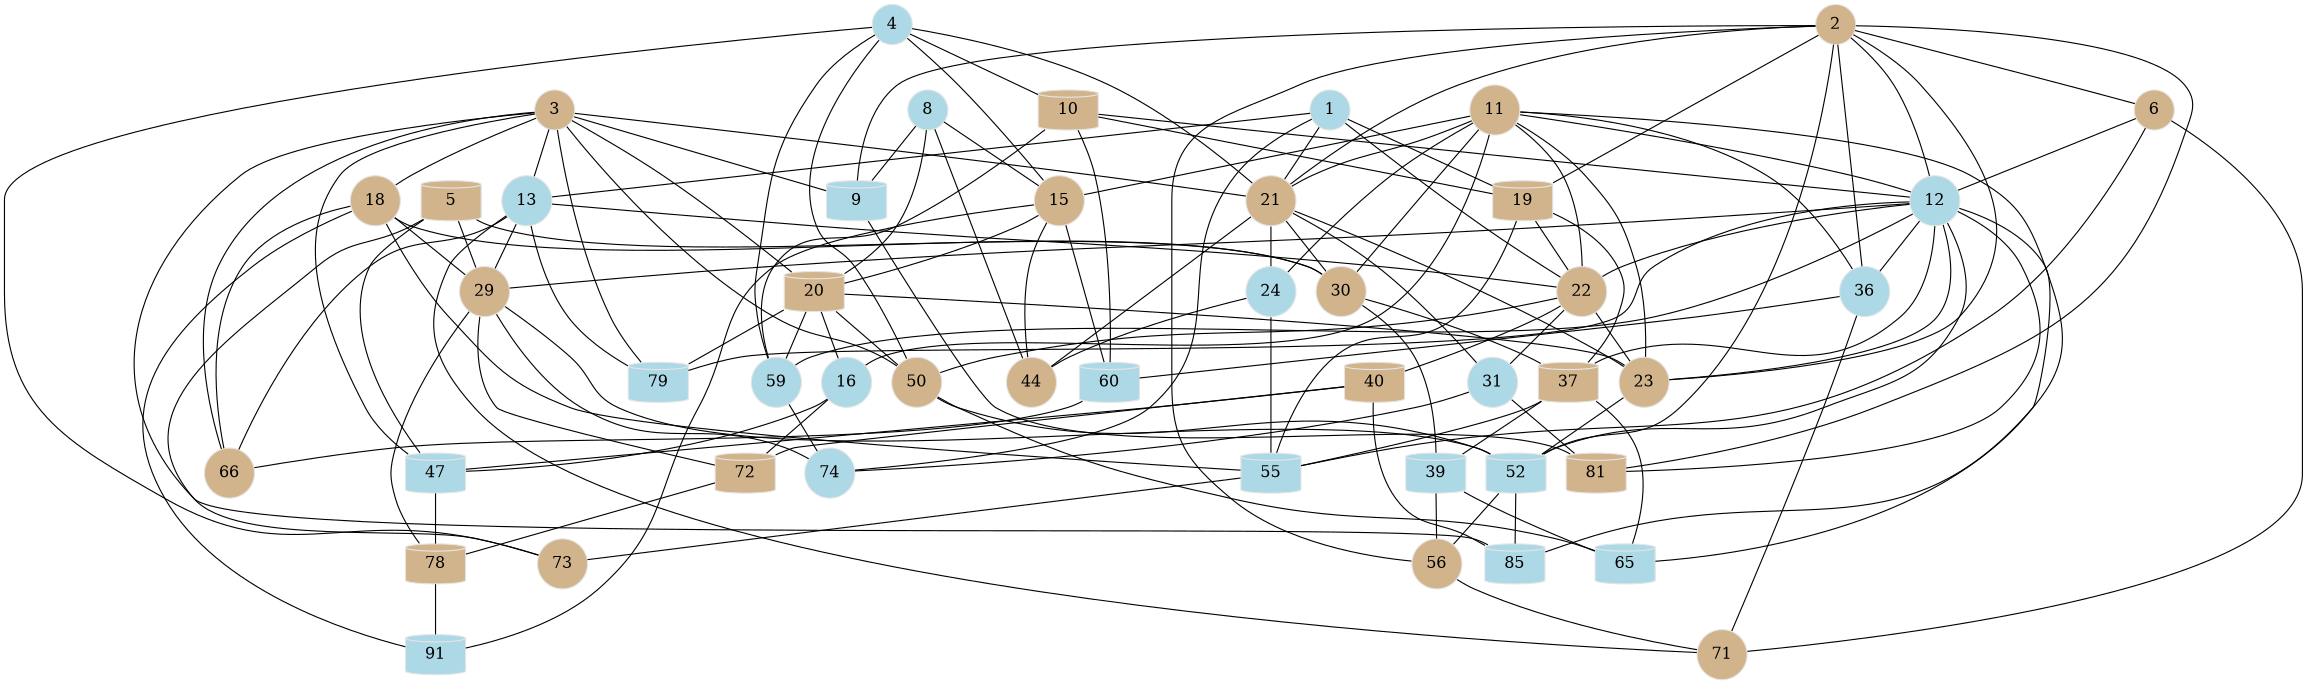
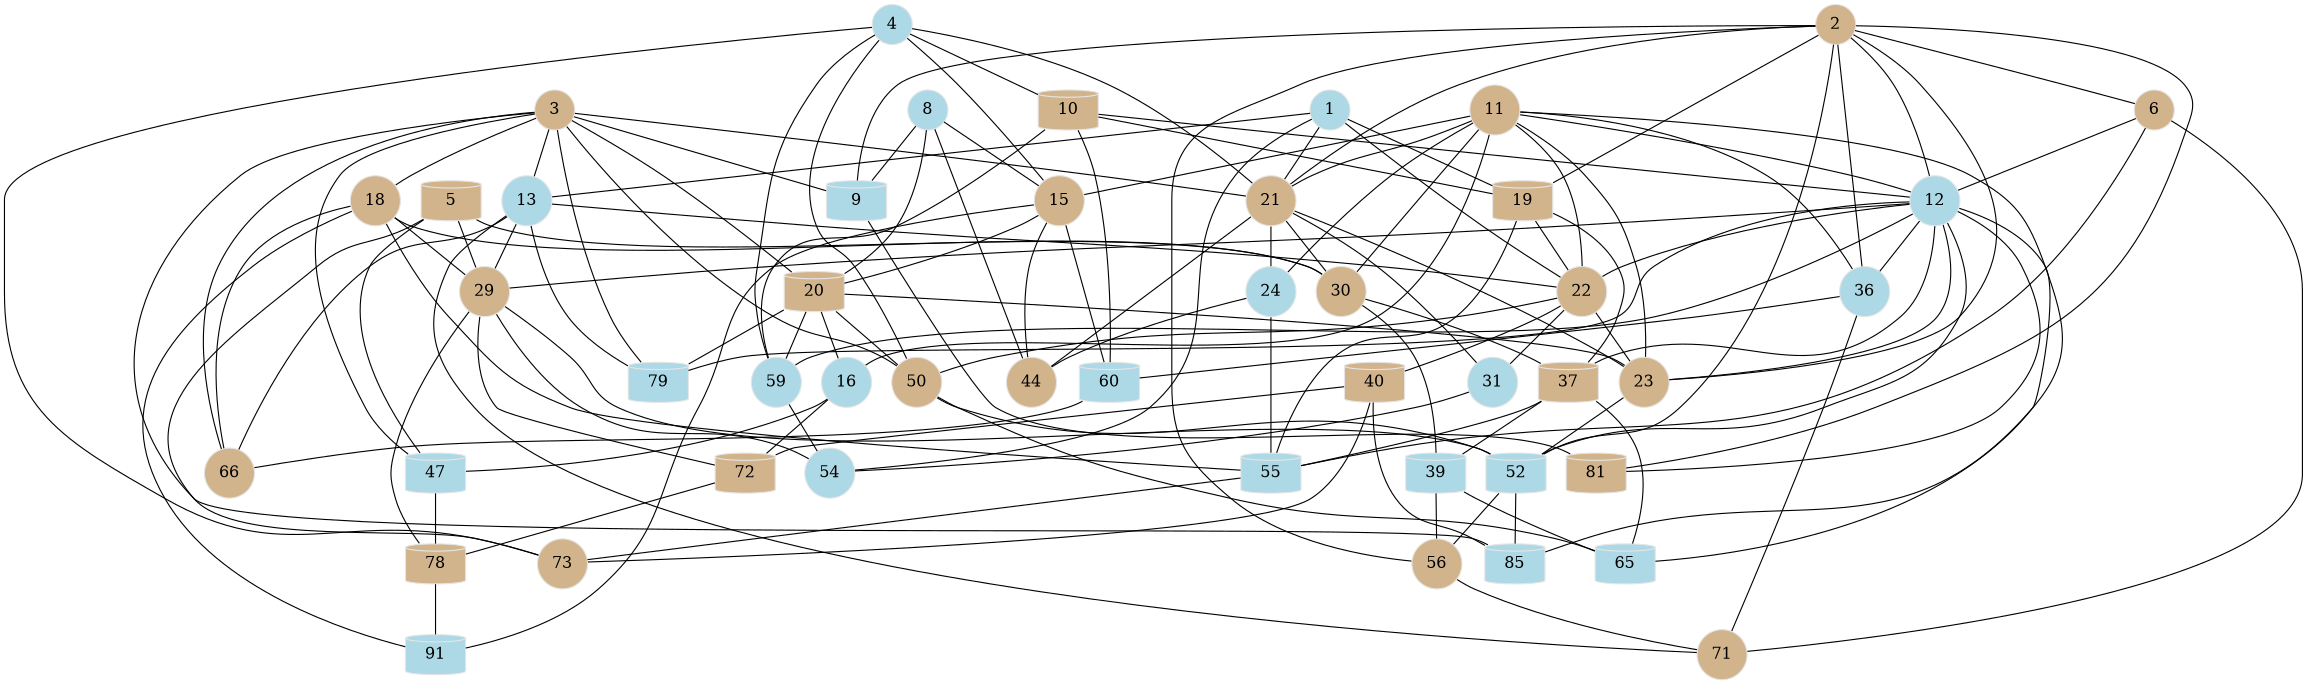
  graph {
    node [color=gray90 fillcolor=tan shape=circle style=filled]
    1 [fillcolor=lightblue super="+26"]
    13 [fillcolor=lightblue super="+43+38"]
    19 [shape=cylinder super="+41"]
    21 [super="+75+45"]
    22 [super="+54+63"]
-   74 [fillcolor=lightblue]
+   74 [fillcolor=lightblue label=54]
    66
    79 [fillcolor=lightblue shape=cylinder]
    29 [super="+46+57"]
    71
    55 [fillcolor=lightblue shape=cylinder super="+89"]
    37 [shape=cylinder super="+48"]
    23 [super="+64"]
    30 [super="+70"]
    44
    24 [fillcolor=lightblue]
    31 [fillcolor=lightblue]
    50 [super="+82"]
    40 [shape=cylinder]
    2 [super="+32+51"]
    6
    9 [fillcolor=lightblue shape=cylinder]
    12 [fillcolor=lightblue super="+76+17+33"]
    36 [fillcolor=lightblue super="+53+68"]
    52 [fillcolor=lightblue shape=cylinder super="+67+77"]
    56
    81 [shape=cylinder]
    59 [fillcolor=lightblue super="+93"]
    65 [fillcolor=lightblue shape=cylinder]
    60 [fillcolor=lightblue shape=cylinder]
    85 [fillcolor=lightblue shape=cylinder]
    3 [super="+14+27+7"]
    18 [super="+49"]
    20 [shape=cylinder super="+61+87"]
    47 [fillcolor=lightblue shape=cylinder]
    91 [fillcolor=lightblue shape=cylinder]
    16 [fillcolor=lightblue]
    78 [shape=cylinder]
    4 [fillcolor=lightblue super="+84"]
    10 [shape=cylinder super="+83"]
    15 [super="+92+88"]
    73
    72 [shape=cylinder]
    5 [shape=cylinder]
    39 [fillcolor=lightblue shape=cylinder]
    8 [fillcolor=lightblue]
    11 [super="+28"]
    1 -- 13
    1 -- 19
    1 -- 21
    1 -- 22 [weight=2]
    1 -- 74
    13 -- 22
    13 -- 66
    13 -- 79
    13 -- 29
    13 -- 71
    19 -- 22
    19 -- 55
    19 -- 37
    21 -- 23
    21 -- 30
    21 -- 44
    21 -- 24
    21 -- 31
    22 -- 23 [weight=2]
    22 -- 31
    22 -- 50
    22 -- 40
    29 -- 74
    29 -- 52
    29 -- 78
    29 -- 72
    55 -- 73
    37 -- 55
    37 -- 65
    37 -- 39
    23 -- 52
    30 -- 37
    30 -- 39
    24 -- 55
    24 -- 44
    31 -- 74
-   31 -- 81
    50 -- 52
    50 -- 65
    40 -- 85
-   40 -- 47
+   40 -- 73
    40 -- 72
    2 -- 19
    2 -- 21
    2 -- 23
    2 -- 6
    2 -- 9
    2 -- 12
    2 -- 36
    2 -- 52
    2 -- 56
    2 -- 81
    6 -- 71
    6 -- 55
    6 -- 12
    9 -- 81
    12 -- 22
    12 -- 79
    12 -- 29
    12 -- 37
    12 -- 23
    12 -- 36 [weight=2]
    12 -- 52
    12 -- 81
    12 -- 59
    12 -- 65
    36 -- 71
    36 -- 60
    52 -- 56
    52 -- 85
    56 -- 71
    59 -- 74
    60 -- 66
    3 -- 13 [weight=2]
    3 -- 21
    3 -- 66
    3 -- 79
    3 -- 50
    3 -- 9
    3 -- 85
    3 -- 18
    3 -- 20 [weight=2]
    3 -- 47
    18 -- 66
    18 -- 29
    18 -- 55
    18 -- 30
    18 -- 91
    20 -- 79
    20 -- 23
    20 -- 50
    20 -- 59
    20 -- 16
    47 -- 78
    16 -- 47
    16 -- 72
    78 -- 91
    4 -- 21
    4 -- 50
    4 -- 59
    4 -- 10
    4 -- 15
    4 -- 73
    10 -- 19
    10 -- 12 [weight=2]
    10 -- 59
    10 -- 60
    15 -- 44
    15 -- 60
    15 -- 20
    15 -- 91
    72 -- 78
    5 -- 29
    5 -- 30
    5 -- 47
    5 -- 73
    39 -- 56
    39 -- 65
    8 -- 44
    8 -- 9
    8 -- 20
    8 -- 15
    11 -- 21
    11 -- 22
    11 -- 23
    11 -- 30
    11 -- 24
    11 -- 12
    11 -- 36
    11 -- 85
    11 -- 16
    11 -- 15
  }
